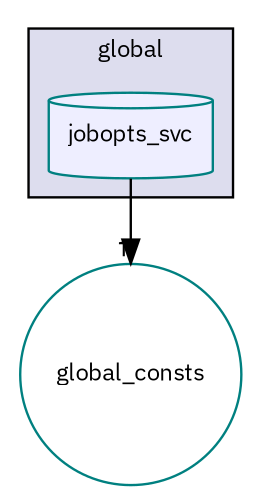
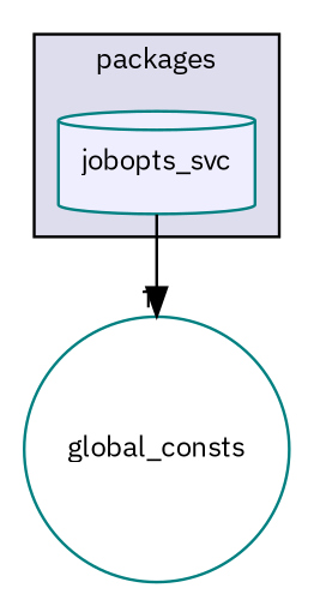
  digraph {
    compound=true
    fontname="IBM Plex Sans"
    node [fontname="IBM Plex Sans" fontsize=10 color=teal]
    n1 [fillcolor="#eeeeff" label=jobopts_svc pencolor=black shape=cylinder style=filled]
    n2 [label=global_consts shape=circle]
    subgraph cluster_1 {
      bgcolor="#ddddee"
      fontsize=10
-     label=global
+     label=packages
      pencolor=black
      n1
    }
    n1 -> n2 [headlabel=1 labeldistance=1.5 labelfontname=FreeSans labelfontsize=10 fontname="IBM Plex Sans"]
  }
